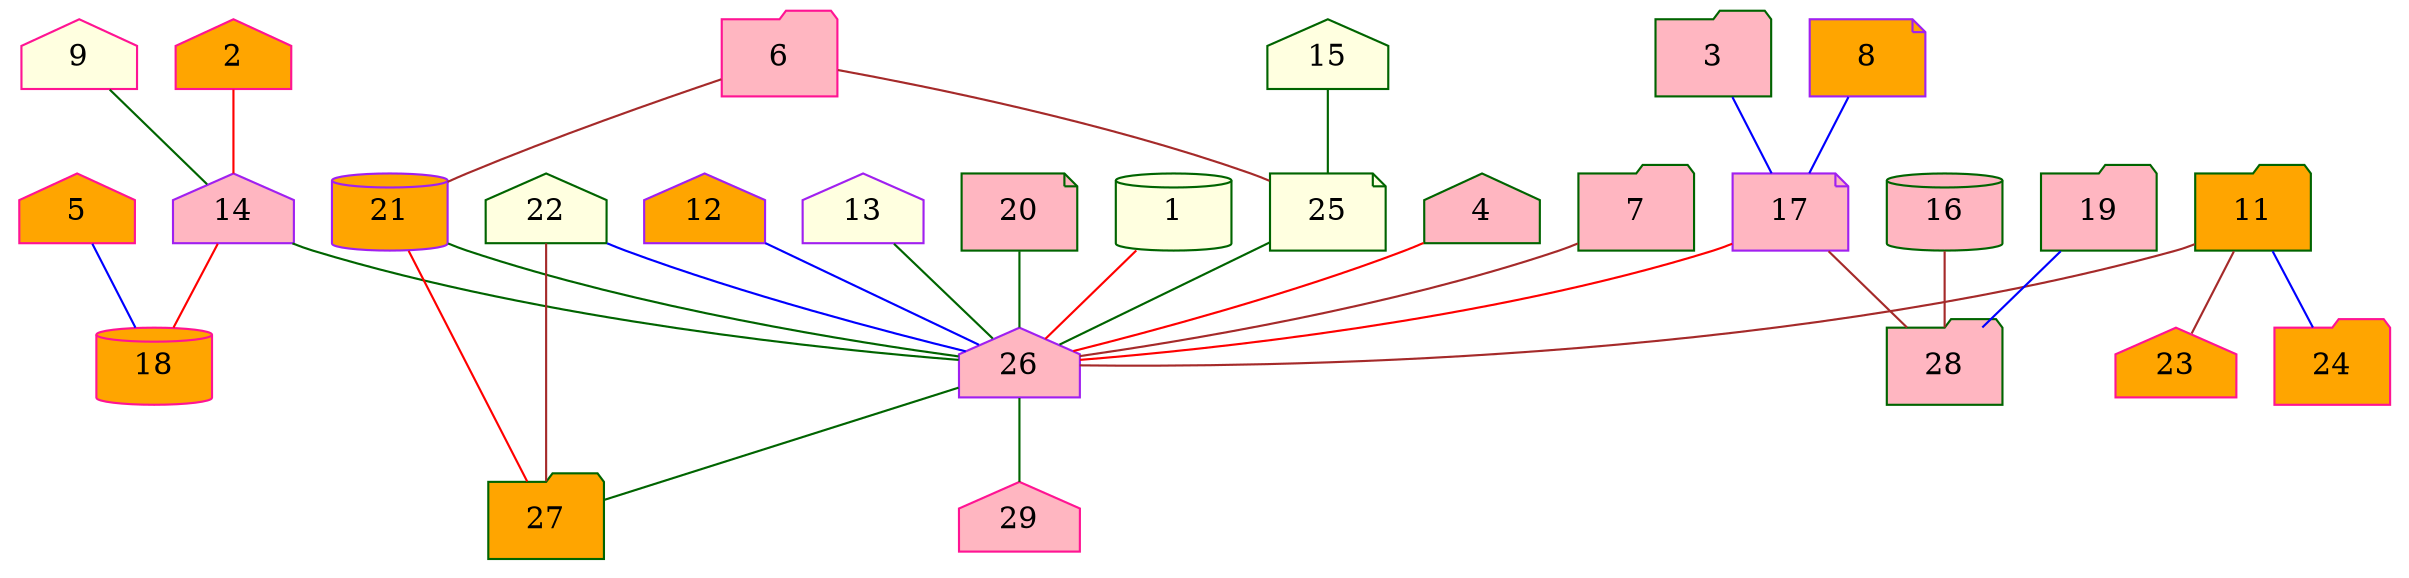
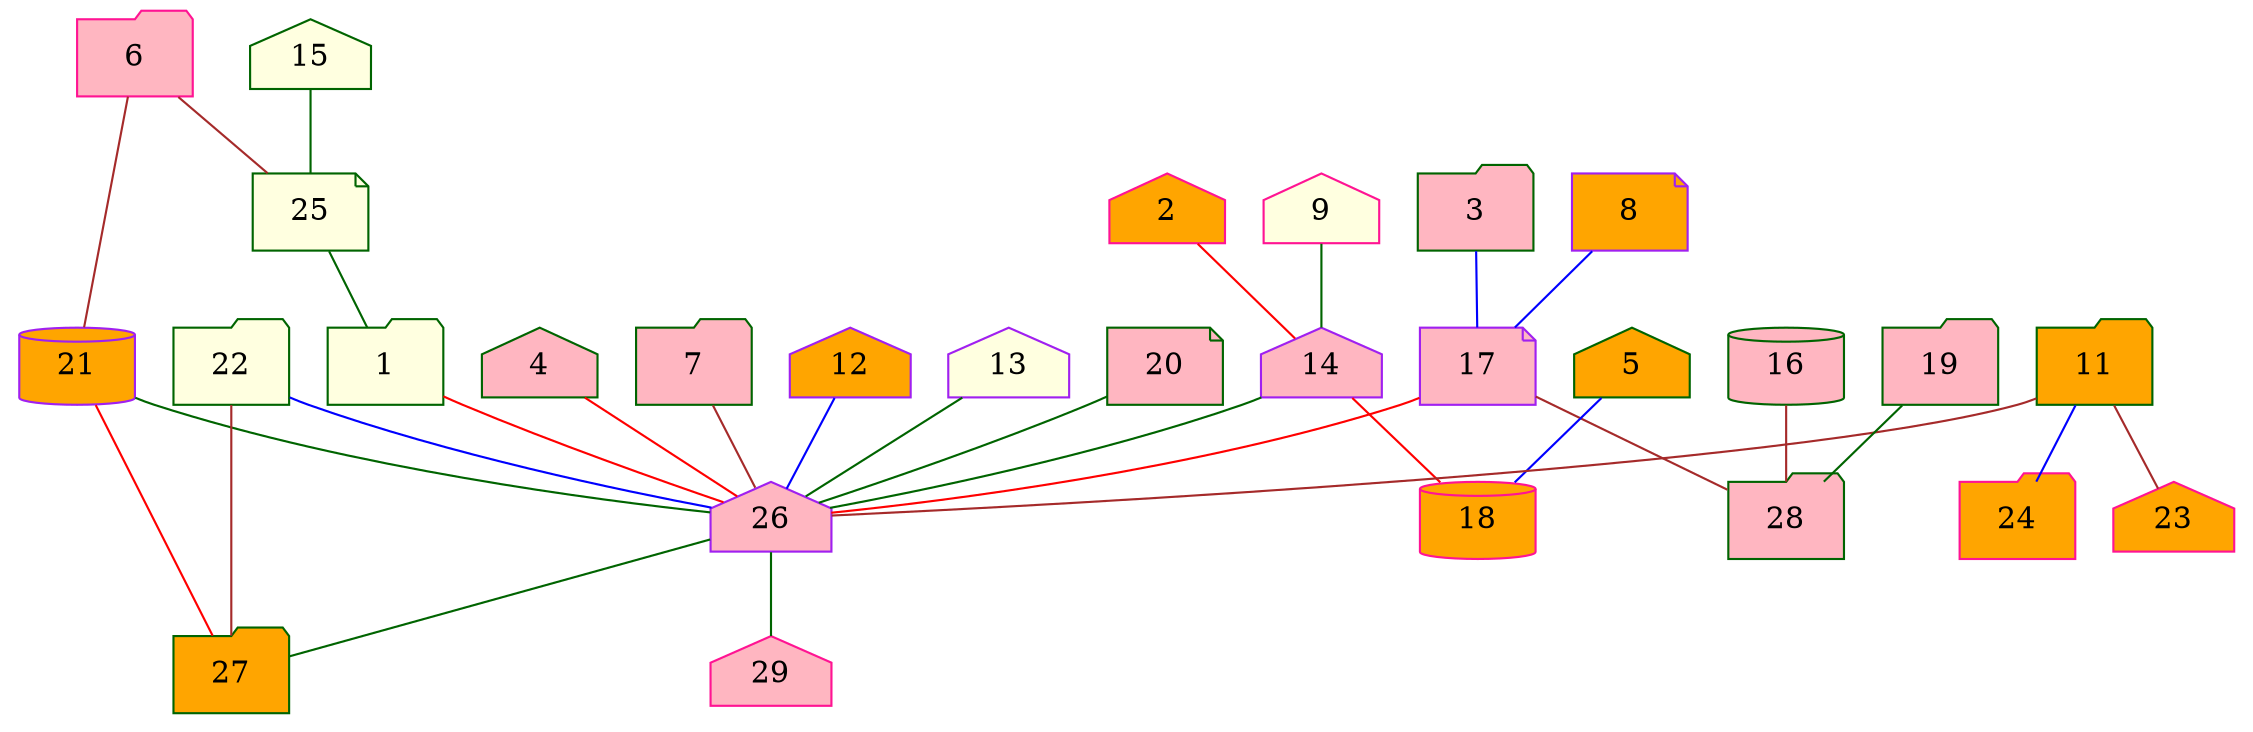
  graph {
    node [color=darkgreen fillcolor=lightpink shape=house style=filled]
    edge [color=darkgreen weight=1.0]
-   1 [fillcolor=lightyellow shape=cylinder]
+   1 [fillcolor=lightyellow shape=folder]
    26 [color=purple]
    27 [fillcolor=orange shape=folder]
    29 [color=deeppink]
    2 [color=deeppink fillcolor=orange]
    14 [color=purple]
    18 [color=deeppink fillcolor=orange shape=cylinder]
    3 [shape=folder]
    17 [color=purple shape=note]
    28 [shape=folder]
    4
-   5 [color=deeppink fillcolor=orange]
+   5 [fillcolor=orange]
    6 [color=deeppink shape=folder]
    21 [color=purple fillcolor=orange shape=cylinder]
    25 [fillcolor=lightyellow shape=note]
    7 [shape=folder]
    8 [color=purple fillcolor=orange shape=note]
    9 [color=deeppink fillcolor=lightyellow]
    11 [fillcolor=orange shape=folder]
    23 [color=deeppink fillcolor=orange]
    24 [color=deeppink fillcolor=orange shape=folder]
    12 [color=purple fillcolor=orange]
    13 [color=purple fillcolor=lightyellow]
    15 [fillcolor=lightyellow]
    16 [shape=cylinder]
    19 [shape=folder]
    20 [shape=note]
-   22 [fillcolor=lightyellow]
+   22 [fillcolor=lightyellow shape=folder]
    1 -- 26 [color=red]
    26 -- 27
    26 -- 29
    2 -- 14 [color=red]
    14 -- 26
    14 -- 18 [color=red]
    3 -- 17 [color=blue]
    17 -- 26 [color=red]
    17 -- 28 [color=brown]
    4 -- 26 [color=red]
    5 -- 18 [color=blue]
    6 -- 21 [color=brown]
    6 -- 25 [color=brown]
    21 -- 26
    21 -- 27 [color=red]
-   25 -- 26
+   25 -- 1
    7 -- 26 [color=brown]
    8 -- 17 [color=blue]
    9 -- 14
    11 -- 26 [color=brown]
    11 -- 23 [color=brown]
    11 -- 24 [color=blue]
    12 -- 26 [color=blue]
    13 -- 26
    15 -- 25
    16 -- 28 [color=brown]
-   19 -- 28 [color=blue]
+   19 -- 28
    20 -- 26
    22 -- 26 [color=blue]
    22 -- 27 [color=brown]
  }
